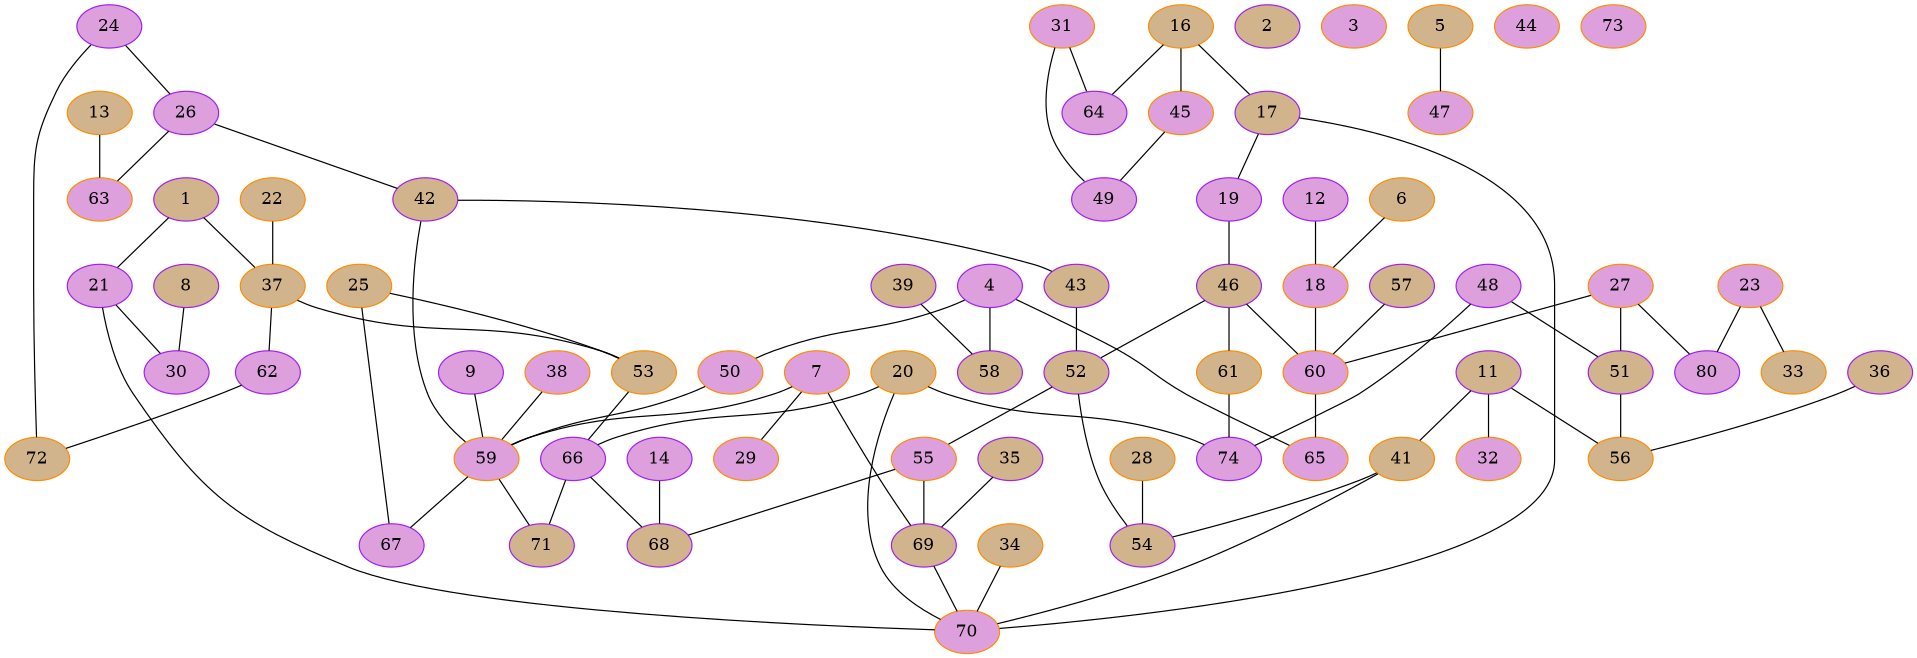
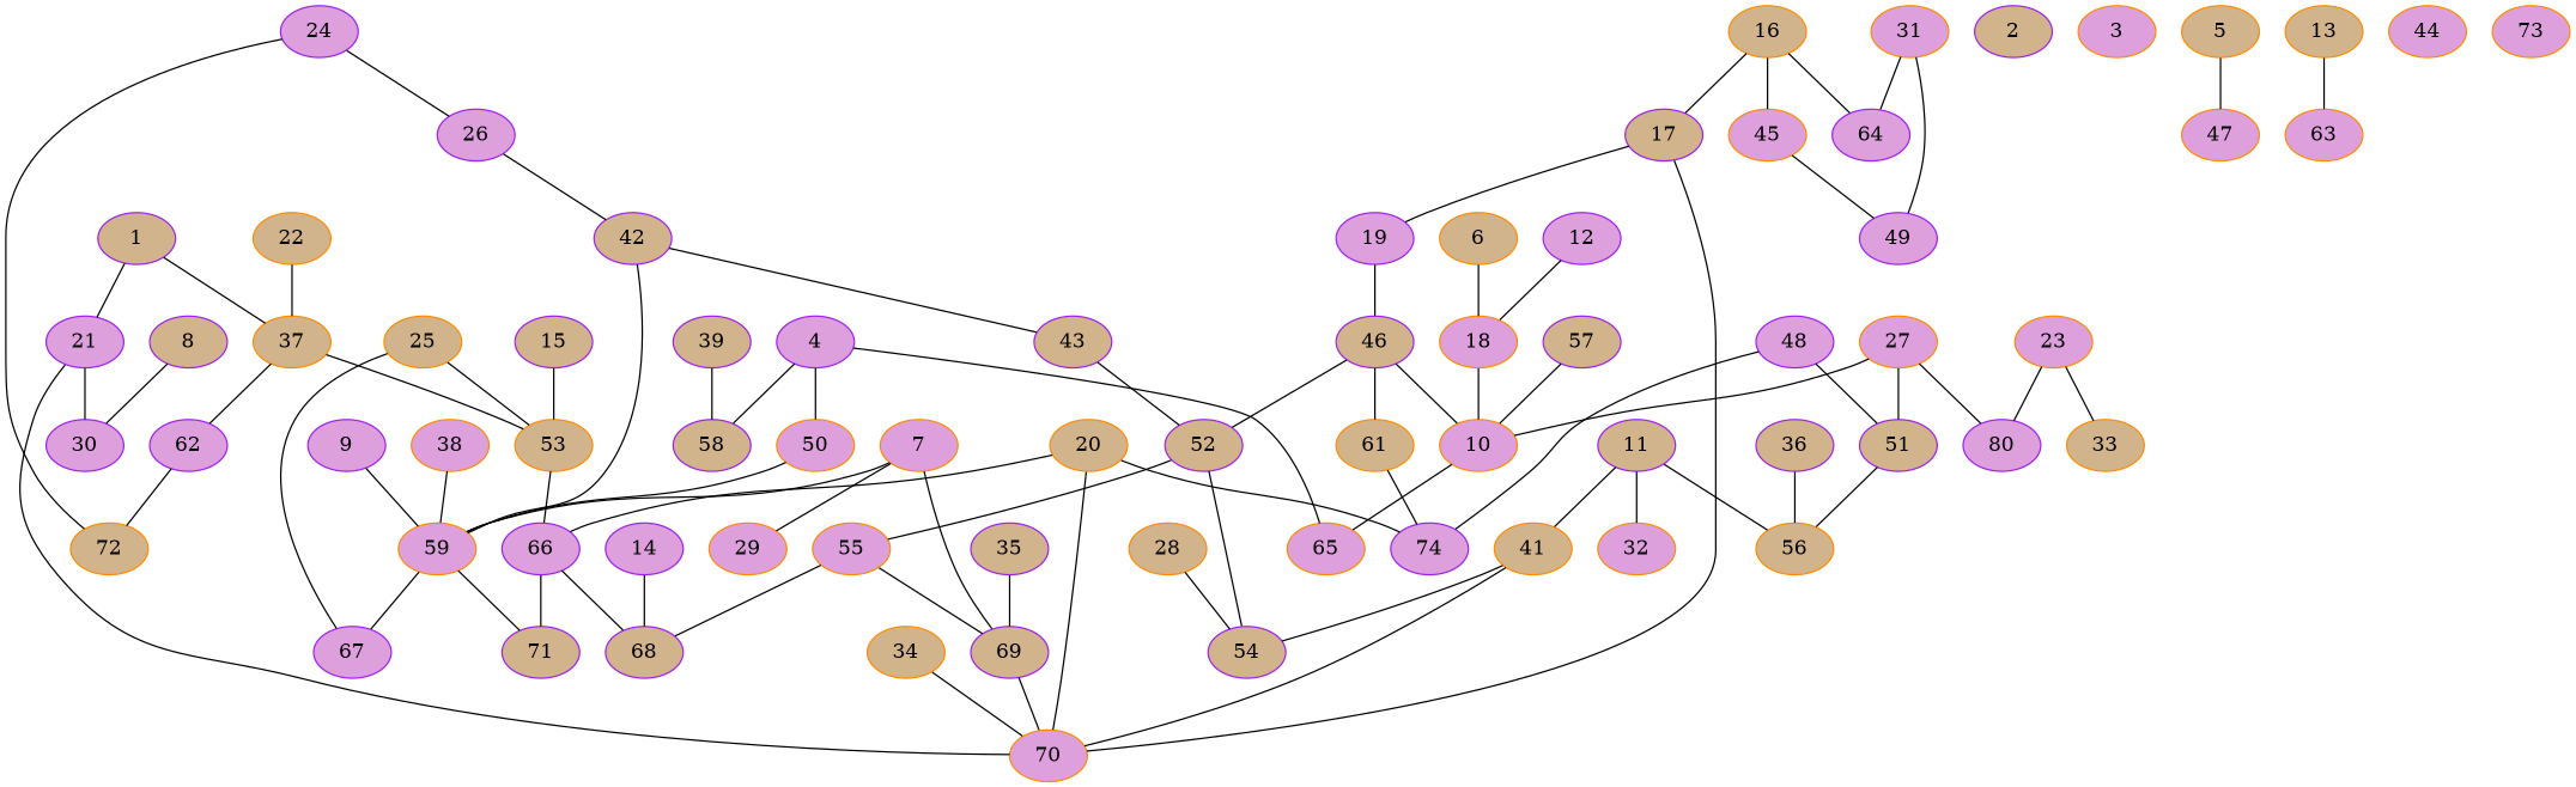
  graph {
    fontname="DejaVu Serif"
    node [color=purple fillcolor=plum fontname="DejaVu Serif" style=filled]
    edge [fontname="DejaVu Serif"]
    21
    1 [fillcolor=tan]
    37 [color=darkorange fillcolor=tan]
    30
    70 [color=darkorange]
    53 [color=darkorange fillcolor=tan]
    62
    2 [fillcolor=tan]
    3 [color=darkorange]
    4
    50 [color=darkorange]
    58 [fillcolor=tan]
    65 [color=darkorange]
    59 [color=darkorange]
    5 [color=darkorange fillcolor=tan]
    47 [color=darkorange]
    6 [color=darkorange fillcolor=tan]
    18 [color=darkorange]
-   60 [color=darkorange]
+   60 [color=darkorange label=10]
    7 [color=darkorange]
    29 [color=darkorange]
    69 [fillcolor=tan]
    67
    71 [fillcolor=tan]
    8 [fillcolor=tan]
    9
    32 [color=darkorange]
    11 [fillcolor=tan]
    41 [color=darkorange fillcolor=tan]
    56 [color=darkorange fillcolor=tan]
    54 [fillcolor=tan]
    12
    13 [color=darkorange fillcolor=tan]
    63 [color=darkorange]
    14
    68 [fillcolor=tan]
+   15 [fillcolor=tan]
    66
    16 [color=darkorange fillcolor=tan]
    17 [fillcolor=tan]
    45 [color=darkorange]
    64
    19
    49
    46 [fillcolor=tan]
    52 [fillcolor=tan]
    61 [color=darkorange fillcolor=tan]
    20 [color=darkorange fillcolor=tan]
    74
    22 [color=darkorange fillcolor=tan]
    23 [color=darkorange]
    33 [color=darkorange fillcolor=tan]
    n53 [label=80]
    24
    26
    72 [color=darkorange fillcolor=tan]
    42 [fillcolor=tan]
    25 [color=darkorange fillcolor=tan]
    43 [fillcolor=tan]
    27 [color=darkorange]
    51 [fillcolor=tan]
    28 [color=darkorange fillcolor=tan]
    31 [color=darkorange]
    34 [color=darkorange fillcolor=tan]
    35 [fillcolor=tan]
    36 [fillcolor=tan]
    38 [color=darkorange]
    39 [fillcolor=tan]
    55 [color=darkorange]
    44 [color=darkorange]
    48
    57 [fillcolor=tan]
    73 [color=darkorange]
    21 -- 30
    21 -- 70
    1 -- 21
    1 -- 37
    37 -- 53
    37 -- 62
    53 -- 66
    62 -- 72
    4 -- 50
    4 -- 58
    4 -- 65
    50 -- 59
    59 -- 67
    59 -- 71
    5 -- 47
    6 -- 18
    18 -- 60
    60 -- 65
    7 -- 59
    7 -- 29
    7 -- 69
    69 -- 70
    8 -- 30
    9 -- 59
    11 -- 32
    11 -- 41
    11 -- 56
    41 -- 70
    41 -- 54
    12 -- 18
    13 -- 63
    14 -- 68
+   15 -- 53
    66 -- 71
    66 -- 68
    16 -- 17
    16 -- 45
    16 -- 64
    17 -- 70
    17 -- 19
    45 -- 49
    19 -- 46
    46 -- 60
    46 -- 52
    46 -- 61
    52 -- 54
    52 -- 55
    61 -- 74
    20 -- 70
    20 -- 66
    20 -- 74
    22 -- 37
    23 -- 33
    23 -- n53
    24 -- 26
    24 -- 72
-   26 -- 63
    26 -- 42
    42 -- 59
    42 -- 43
    25 -- 53
    25 -- 67
    43 -- 52
    27 -- 60
    27 -- n53
    27 -- 51
    51 -- 56
    28 -- 54
    31 -- 64
    31 -- 49
    34 -- 70
    35 -- 69
    36 -- 56
    38 -- 59
    39 -- 58
    55 -- 69
    55 -- 68
    48 -- 74
    48 -- 51
    57 -- 60
  }
